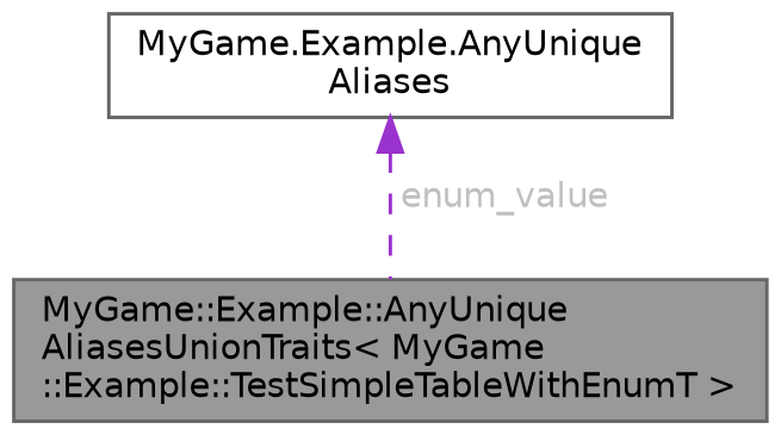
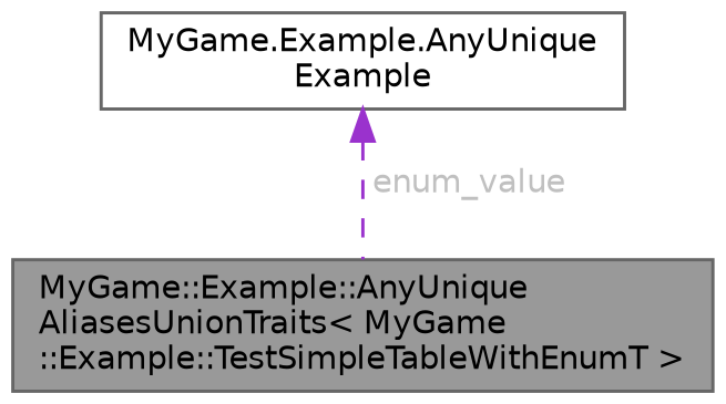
  digraph {
    node [color=gray40 fontname=Helvetica fontsize=10 shape=box style=filled]
    n1 [fillcolor=grey60 fontcolor=black height=0.2 label="MyGame::Example::AnyUnique\lAliasesUnionTraits\< MyGame\l::Example::TestSimpleTableWithEnumT \>" width=0.4]
-   n2 [fillcolor=white height=0.2 label="MyGame.Example.AnyUnique\lAliases" width=0.4]
+   n2 [fillcolor=white height=0.2 label="MyGame.Example.AnyUnique\lExample" width=0.4]
    n2 -> n1 [color=darkorchid3 dir=back fontcolor=grey fontname=Helvetica fontsize=10 label=" enum_value" labelfontname=Helvetica labelfontsize=10 style=dashed]
  }
